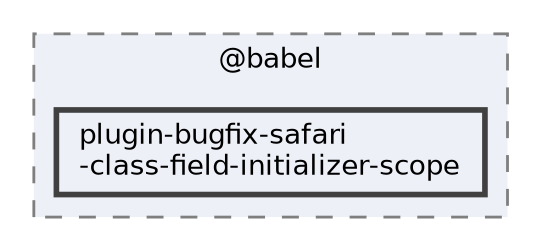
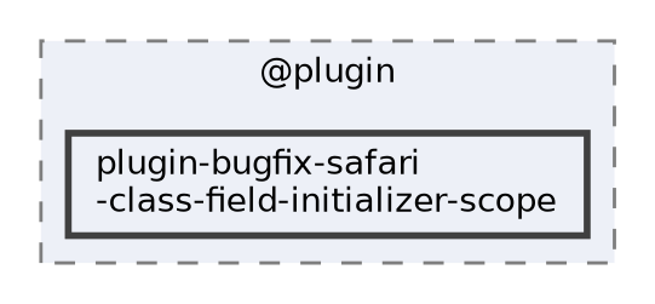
  digraph {
    compound=true
    n1 [color=grey25 fillcolor="#edf0f7" fontname=Helvetica fontsize=10 height=0.2 label="plugin-bugfix-safari\l-class-field-initializer-scope" shape=box style="filled,bold" width=0.4]
    subgraph cluster_1 {
      bgcolor="#edf0f7"
      fontname=Helvetica
      fontsize=10
-     label="@babel"
+     label="@plugin"
      pencolor=grey50
      style="filled,dashed"
      n1
    }
  }
